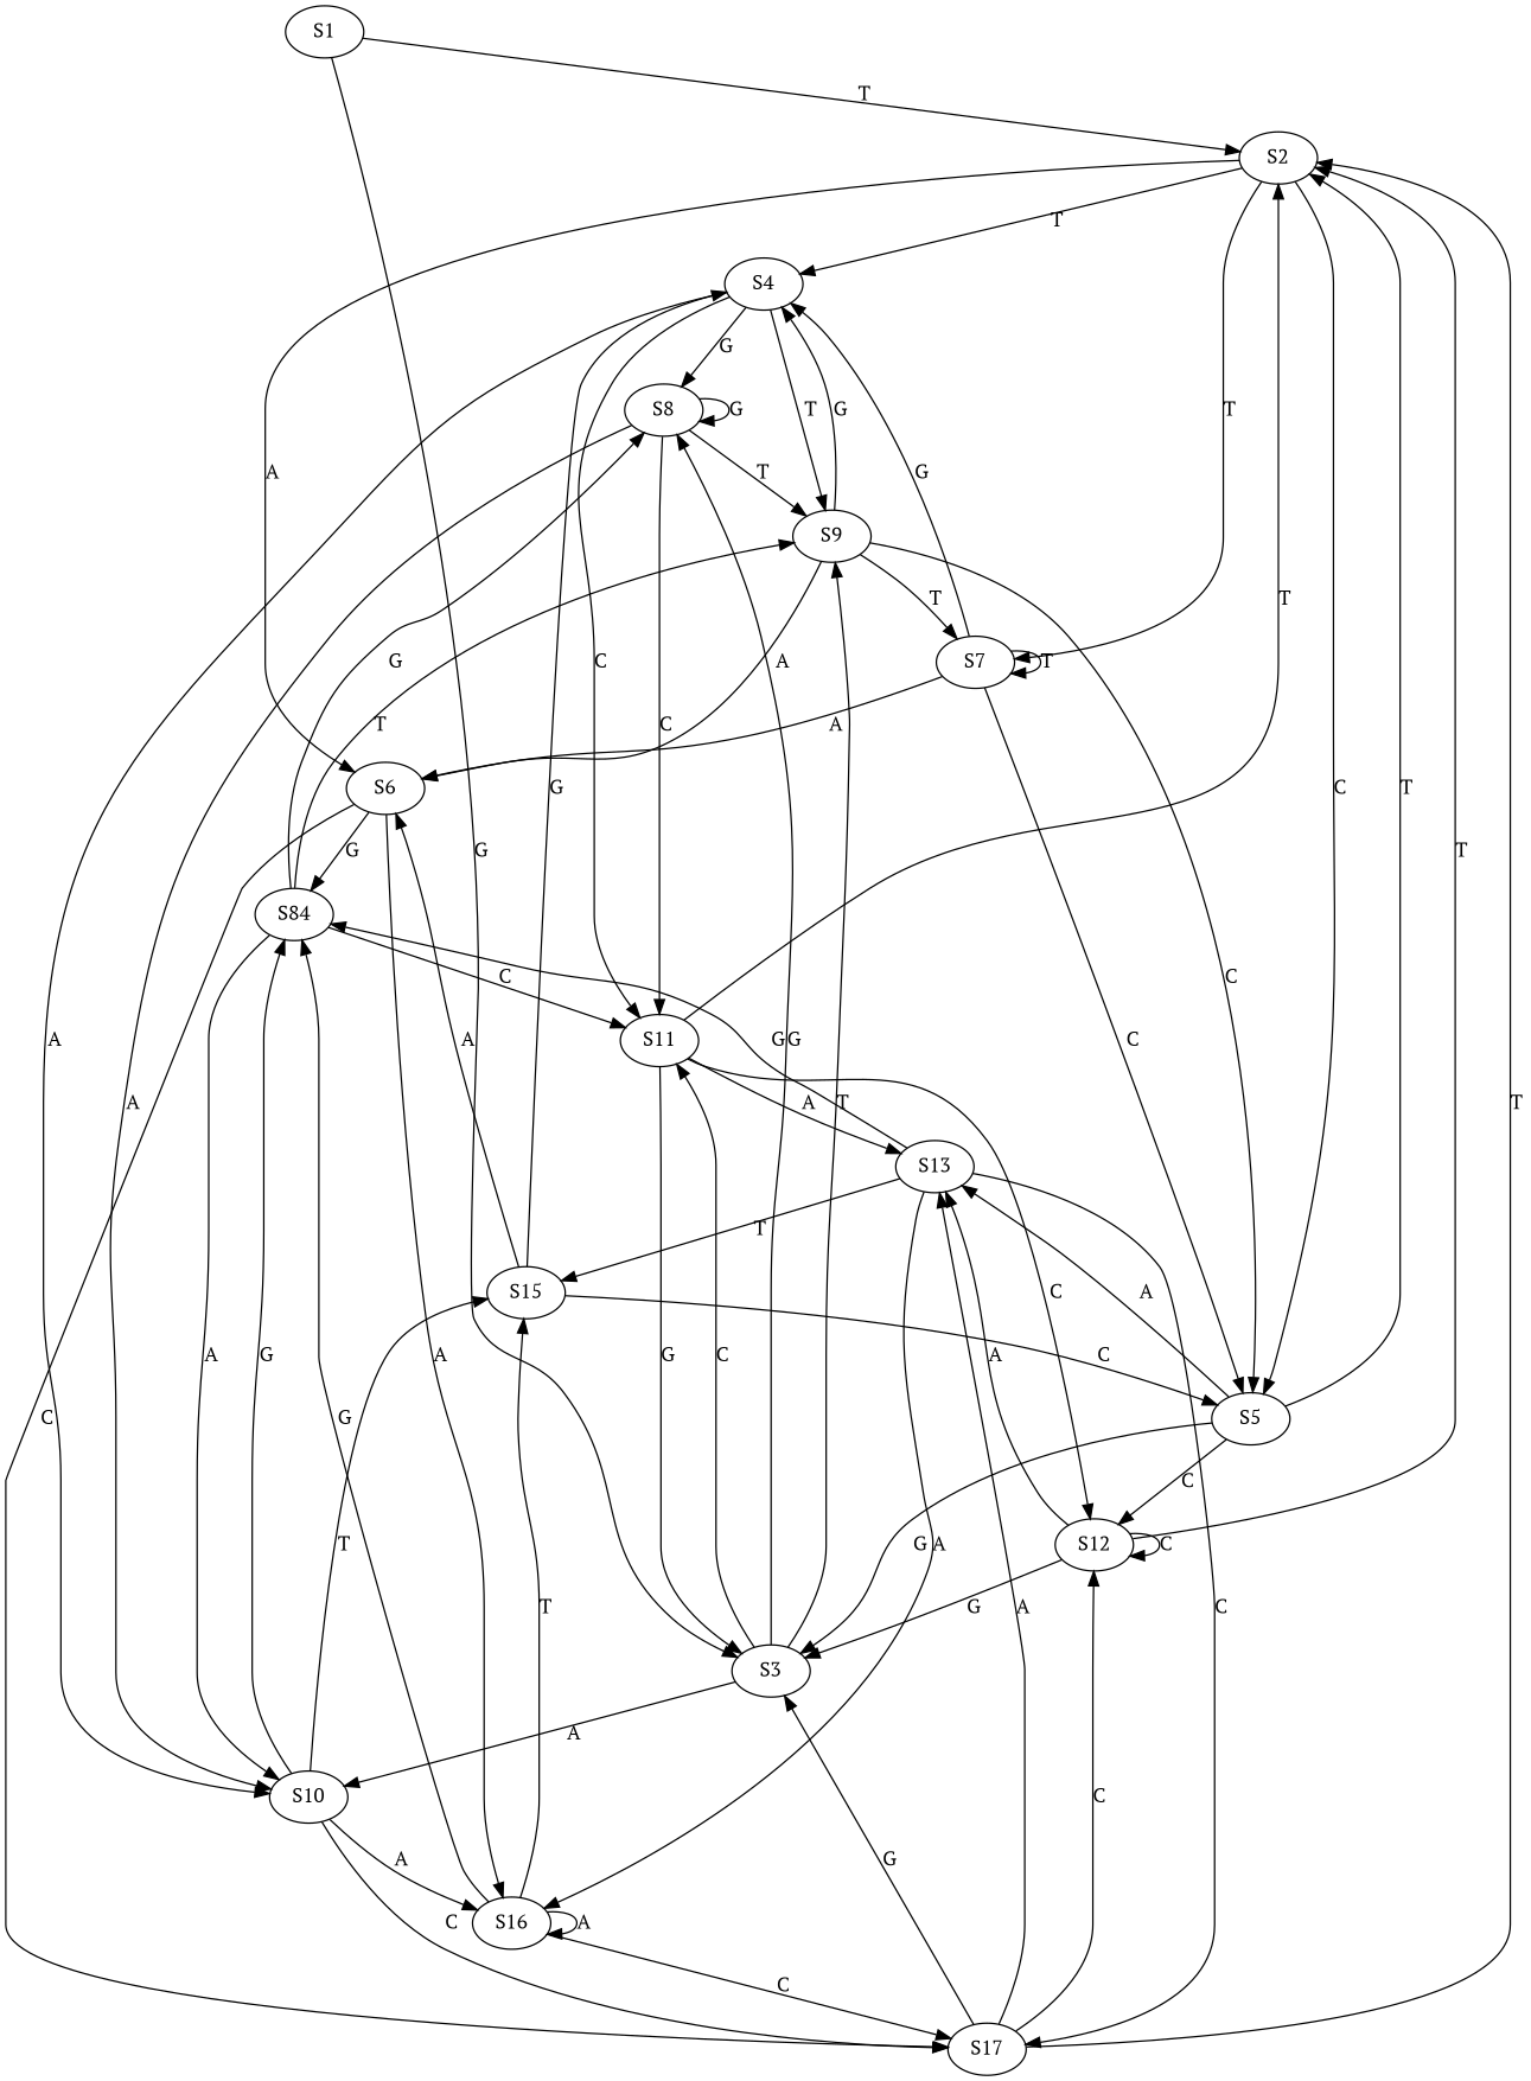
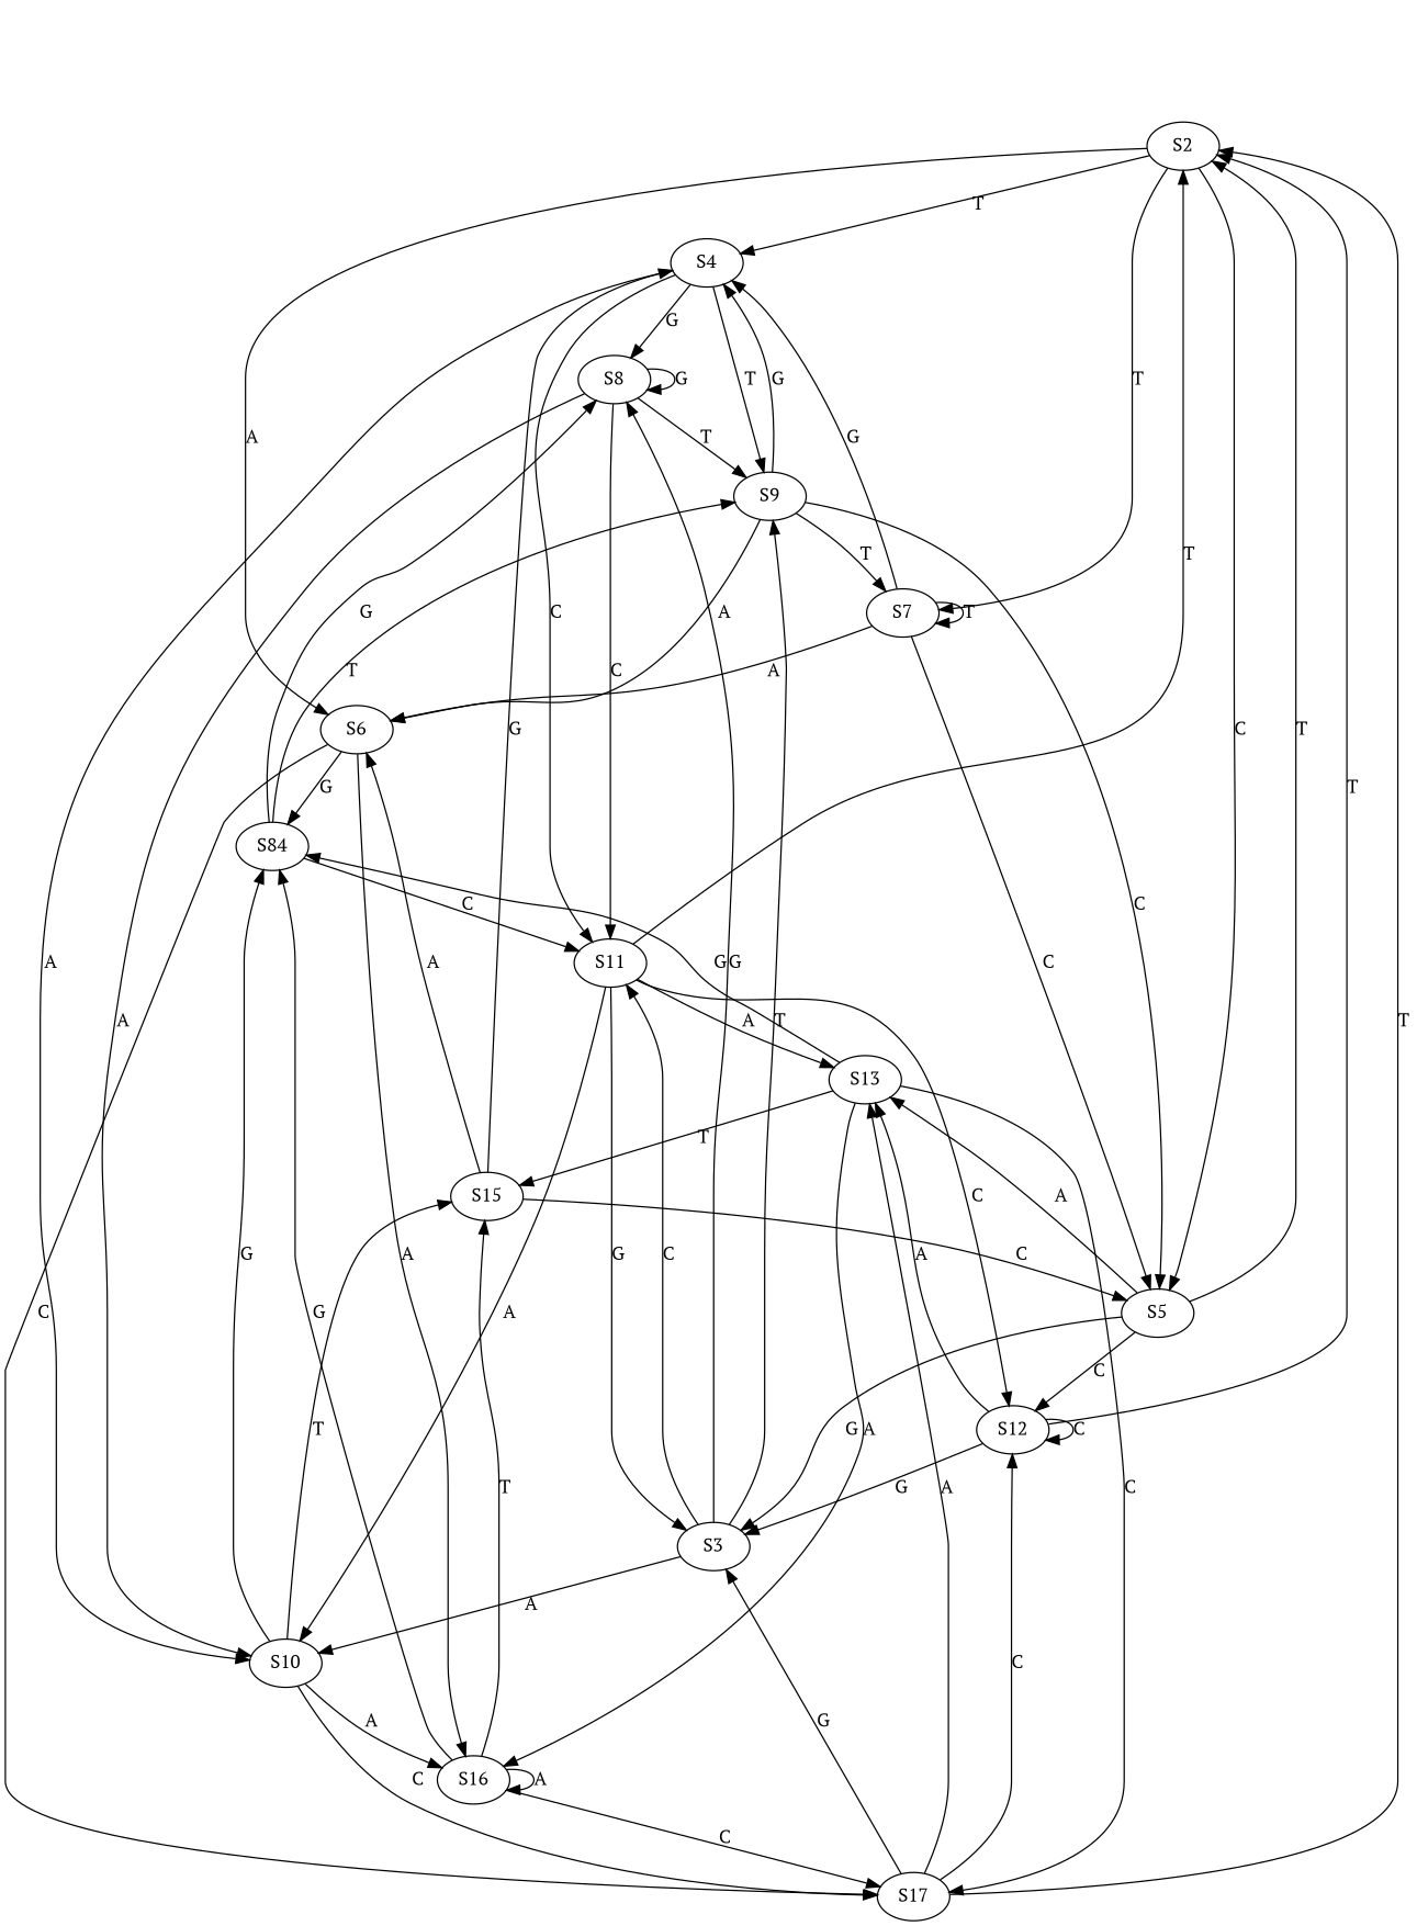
  strict digraph {
    fontname="PT Serif"
    node [fontname="PT Serif"]
    edge [fontname="PT Serif"]
-   S1
    S2
    S3
    S4
    S5
    S6
    S7
    S8
    S9
    S10
    S11
    S12
    S13
    n14 [label=S84]
    S16
    S17
    S15
-   S1 -> S2 [label=T]
-   S1 -> S3 [label=G]
    S2 -> S4 [label=T]
    S2 -> S5 [label=C]
    S2 -> S6 [label=A]
    S2 -> S7 [label=T]
    S3 -> S8 [label=G]
    S3 -> S9 [label=T]
    S3 -> S10 [label=A]
    S3 -> S11 [label=C]
    S4 -> S8 [label=G]
    S4 -> S9 [label=T]
    S4 -> S10 [label=A]
    S4 -> S11 [label=C]
    S5 -> S2 [label=T]
    S5 -> S3 [label=G]
    S5 -> S12 [label=C]
    S5 -> S13 [label=A]
    S6 -> n14 [label=G]
    S6 -> S16 [label=A]
    S6 -> S17 [label=C]
    S7 -> S4 [label=G]
    S7 -> S5 [label=C]
    S7 -> S6 [label=A]
    S7 -> S7 [label=T]
    S8 -> S8 [label=G]
    S8 -> S9 [label=T]
    S8 -> S10 [label=A]
    S8 -> S11 [label=C]
    S9 -> S4 [label=G]
    S9 -> S5 [label=C]
    S9 -> S6 [label=A]
    S9 -> S7 [label=T]
    S10 -> n14 [label=G]
    S10 -> S16 [label=A]
    S10 -> S17 [label=C]
    S10 -> S15 [label=T]
    S11 -> S2 [label=T]
    S11 -> S3 [label=G]
    S11 -> S12 [label=C]
    S11 -> S13 [label=A]
    S12 -> S2 [label=T]
    S12 -> S3 [label=G]
    S12 -> S12 [label=C]
    S12 -> S13 [label=A]
    S13 -> n14 [label=G]
    S13 -> S16 [label=A]
    S13 -> S17 [label=C]
    S13 -> S15 [label=T]
    n14 -> S8 [label=G]
    n14 -> S9 [label=T]
-   n14 -> S10 [label=A]
+   S11 -> S10 [label=A]
    n14 -> S11 [label=C]
    S16 -> n14 [label=G]
    S16 -> S16 [label=A]
    S16 -> S17 [label=C]
    S16 -> S15 [label=T]
    S17 -> S2 [label=T]
    S17 -> S3 [label=G]
    S17 -> S12 [label=C]
    S17 -> S13 [label=A]
    S15 -> S4 [label=G]
    S15 -> S5 [label=C]
    S15 -> S6 [label=A]
  }
